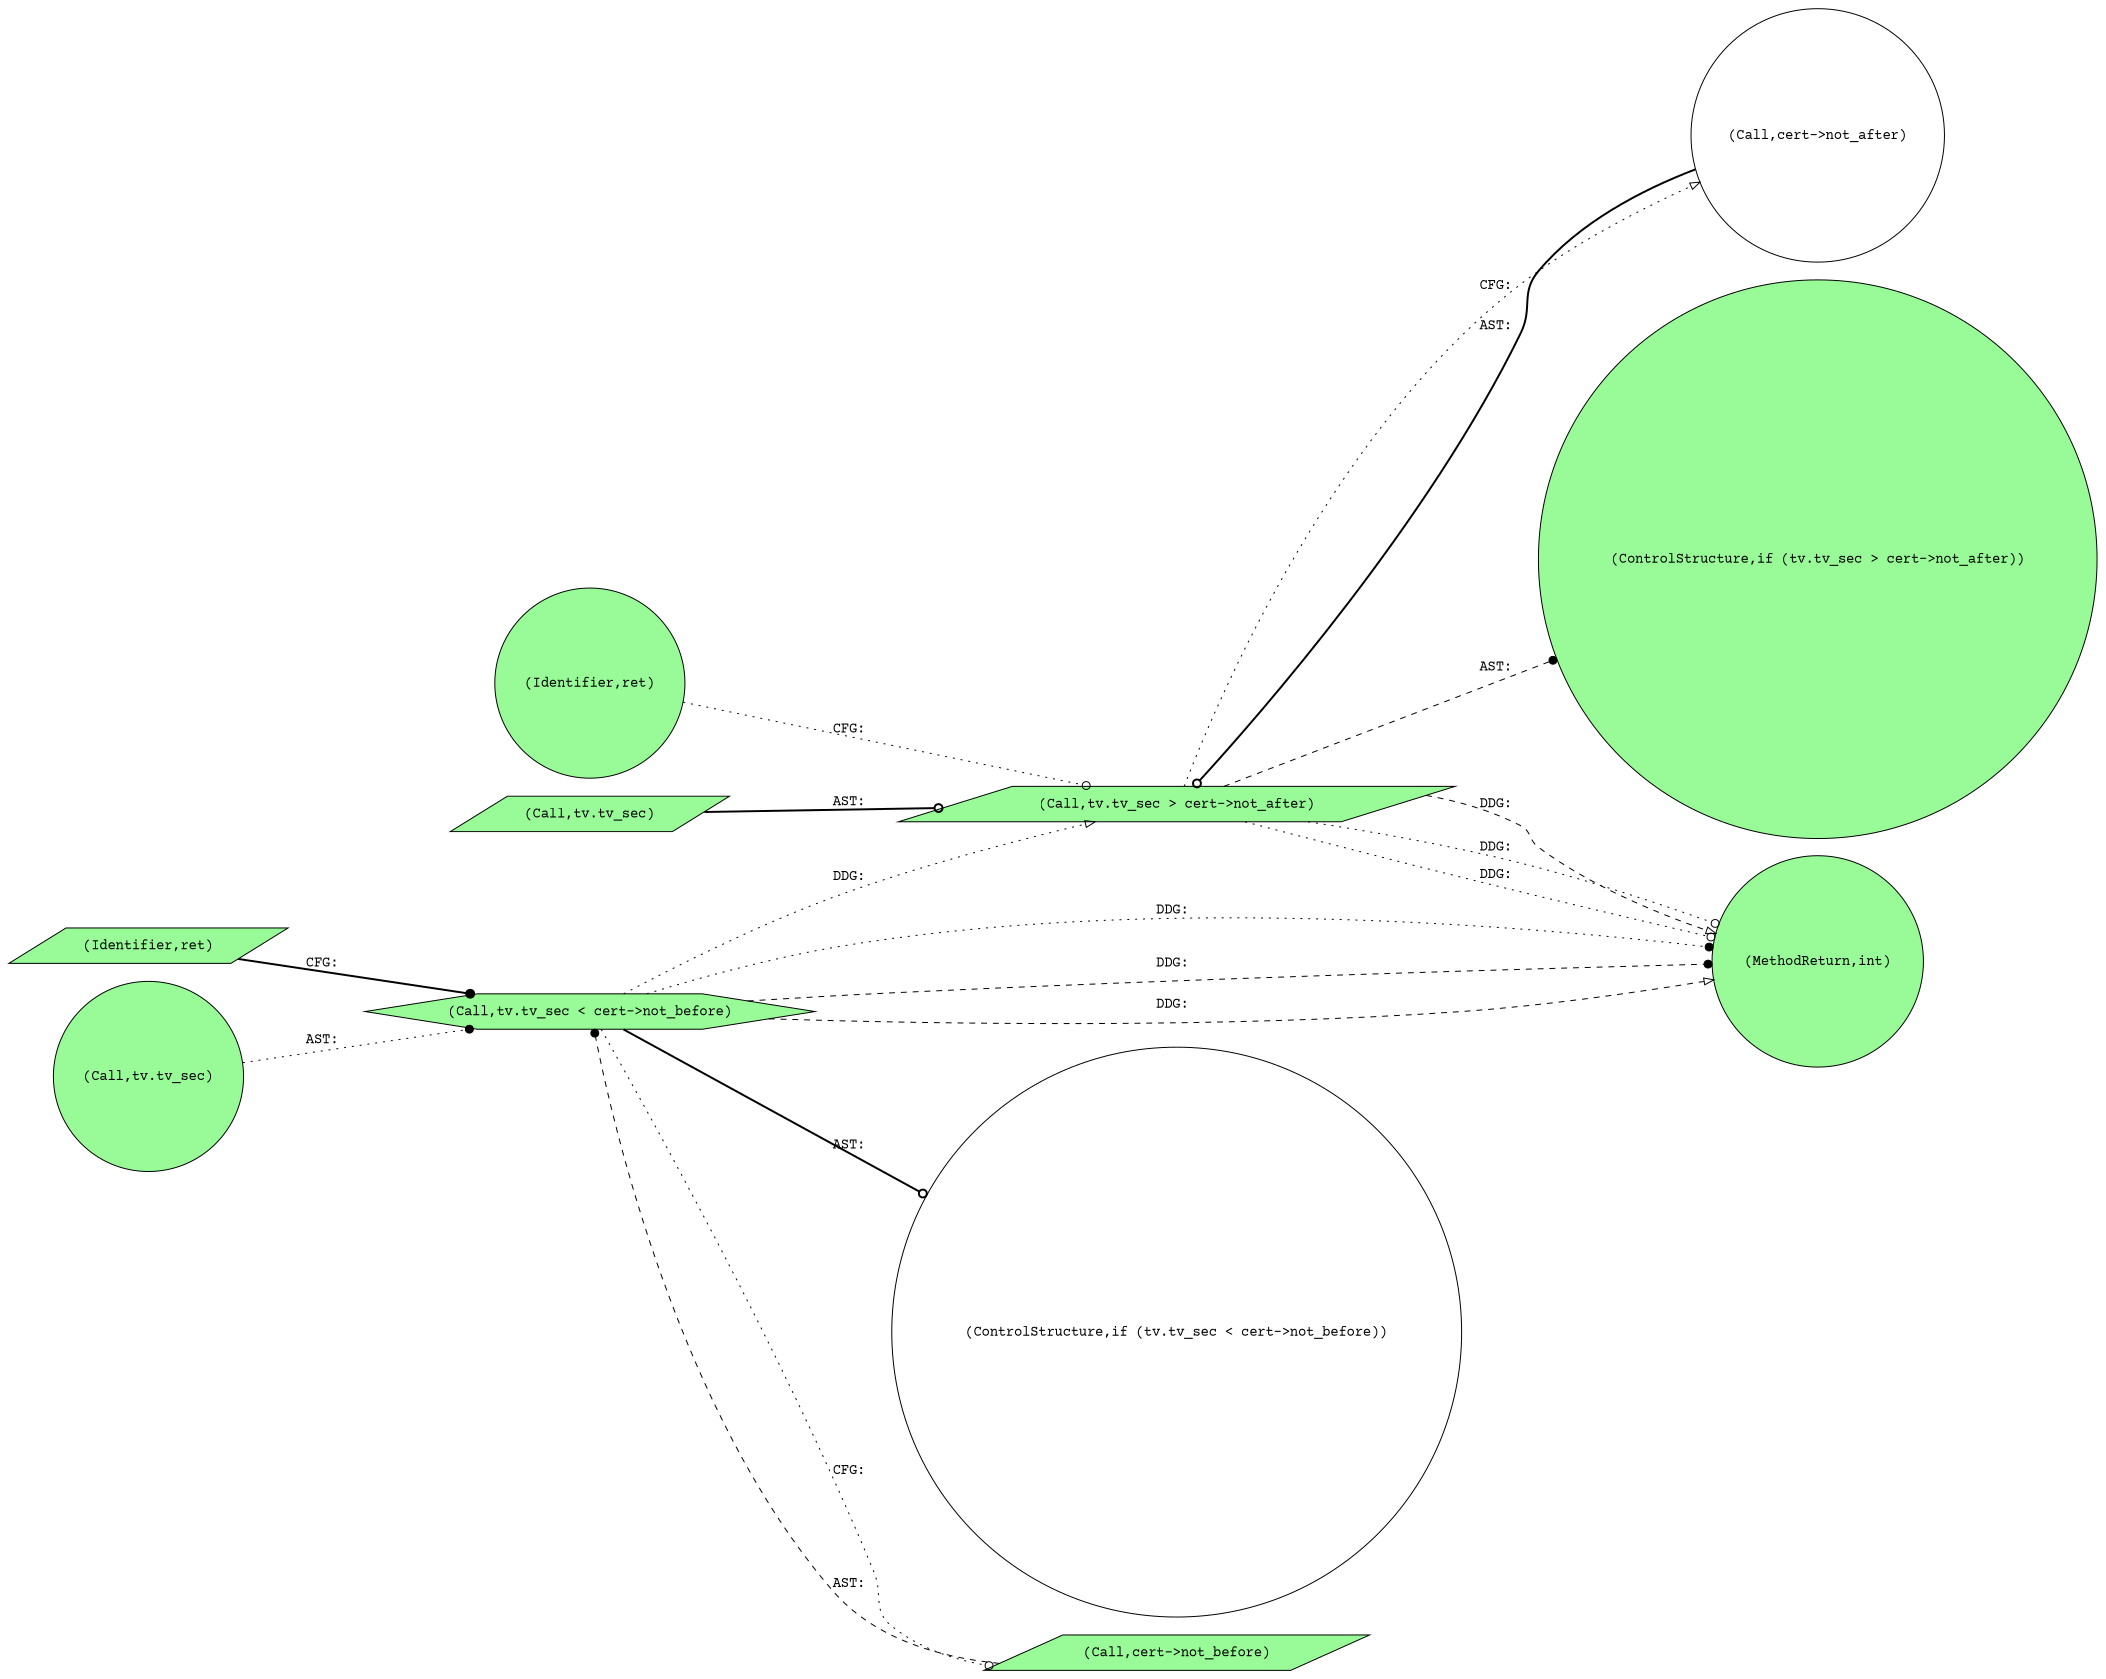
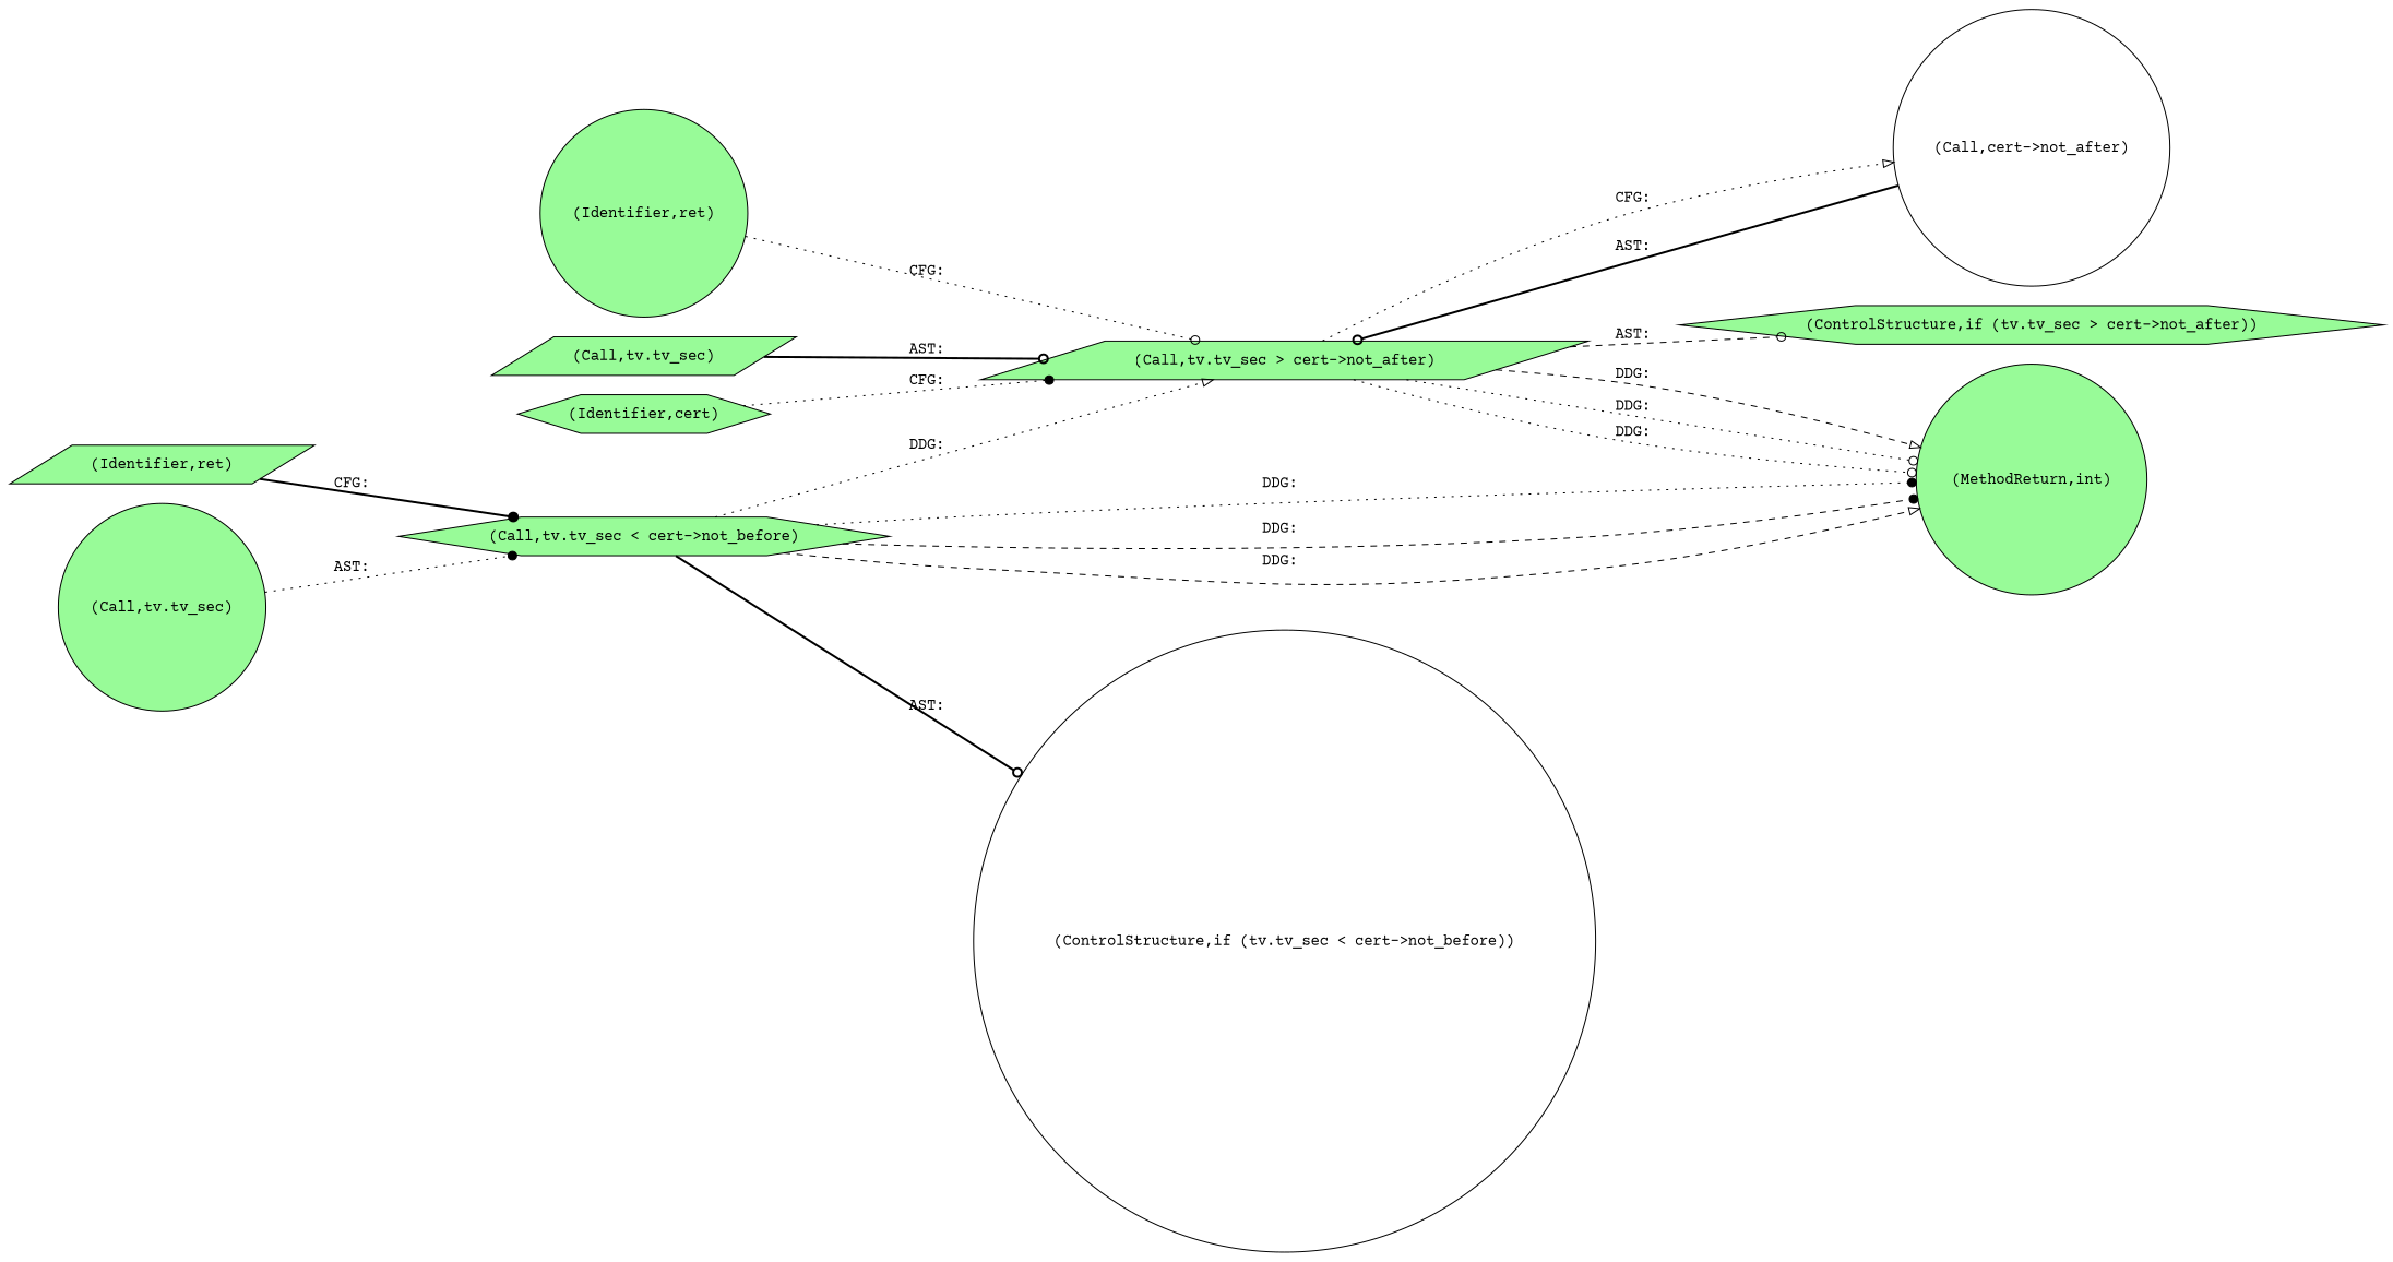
  digraph {
    fontname="Courier Prime"
    rankdir=LR
    node [fillcolor=palegreen fontname="Courier Prime" shape=circle style=filled]
    edge [arrowhead=odot fontname="Courier Prime" style=dotted]
    n1 [label="(Call,tv.tv_sec > cert->not_after)" shape=parallelogram]
    n2 [fillcolor=white label="(Call,cert->not_after)"]
-   n3 [label="(ControlStructure,if (tv.tv_sec > cert->not_after))"]
+   n3 [label="(ControlStructure,if (tv.tv_sec > cert->not_after))" shape=hexagon]
    n4 [label="(MethodReturn,int)"]
    n5 [label="(Call,tv.tv_sec < cert->not_before)" shape=hexagon]
    n6 [fillcolor=white label="(ControlStructure,if (tv.tv_sec < cert->not_before))"]
-   n7 [label="(Call,cert->not_before)" shape=parallelogram]
    n8 [label="(Identifier,ret)"]
    n9 [label="(Call,tv.tv_sec)" shape=parallelogram]
    n10 [label="(Identifier,ret)" shape=parallelogram]
+   n11 [label="(Identifier,cert)" shape=hexagon]
    n12 [label="(Call,tv.tv_sec)"]
    n1 -> n2 [arrowhead=onormal label="CFG: "]
-   n1 -> n3 [arrowhead=dot label="AST: " style=dashed]
+   n1 -> n3 [label="AST: " style=dashed]
    n1 -> n4 [arrowhead=onormal label="DDG: " style=dashed]
    n1 -> n4 [label="DDG: "]
    n1 -> n4 [label="DDG: "]
    n2 -> n1 [label="AST: " style=bold]
    n5 -> n1 [arrowhead=onormal label="DDG: "]
    n5 -> n4 [arrowhead=dot label="DDG: "]
    n5 -> n4 [arrowhead=dot label="DDG: " style=dashed]
    n5 -> n4 [arrowhead=onormal label="DDG: " style=dashed]
    n5 -> n6 [label="AST: " style=bold]
-   n5 -> n7 [label="CFG: "]
-   n7 -> n5 [arrowhead=dot label="AST: " style=dashed]
    n8 -> n1 [label="CFG: "]
    n9 -> n1 [label="AST: " style=bold]
    n10 -> n5 [arrowhead=dot label="CFG: " style=bold]
+   n11 -> n1 [arrowhead=dot label="CFG: "]
    n12 -> n5 [arrowhead=dot label="AST: "]
  }
